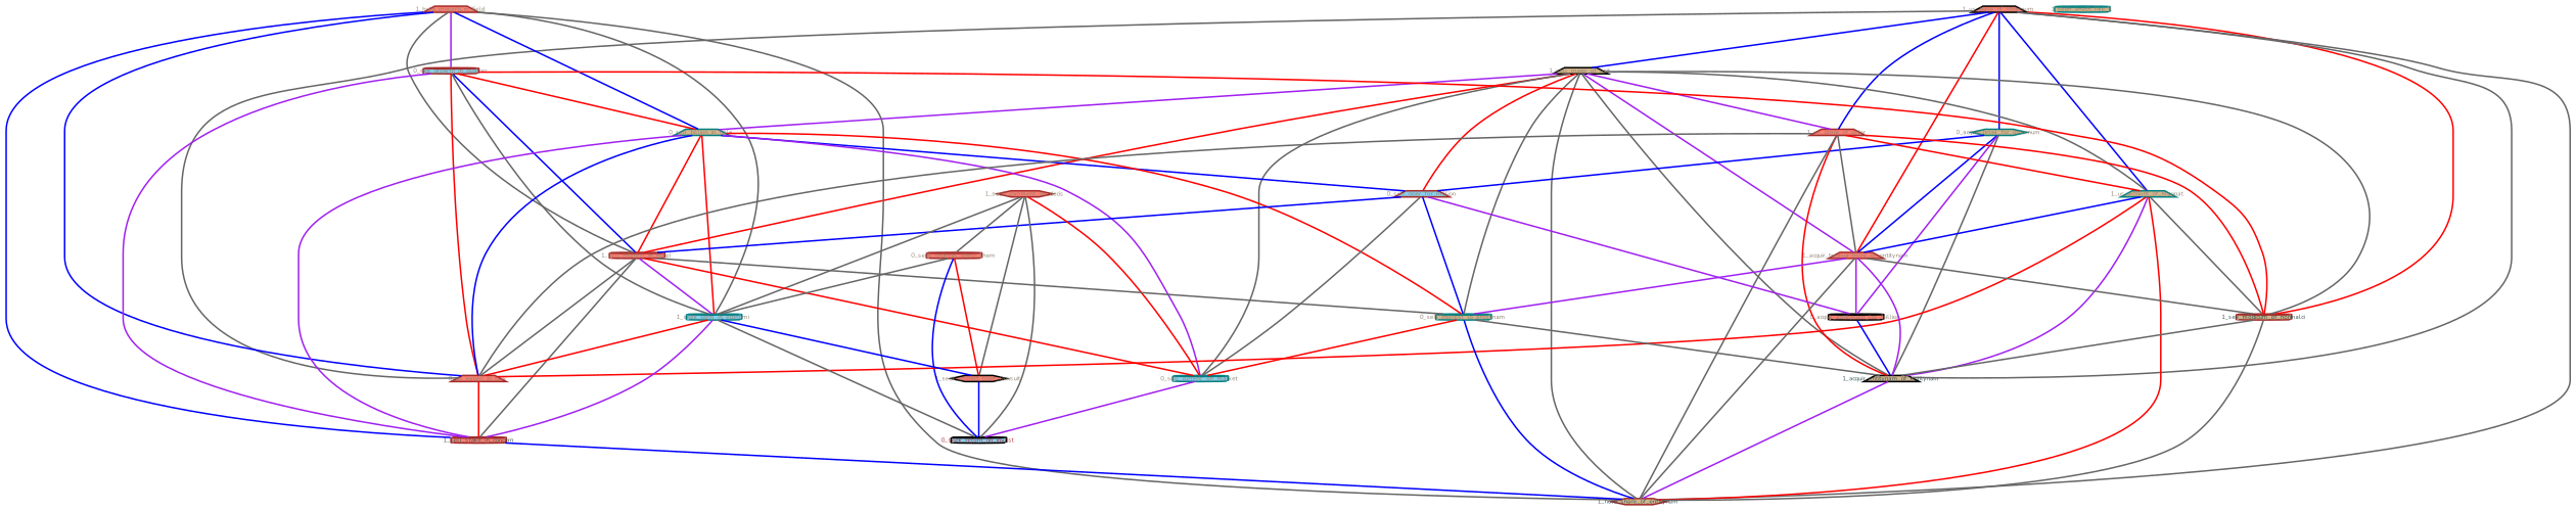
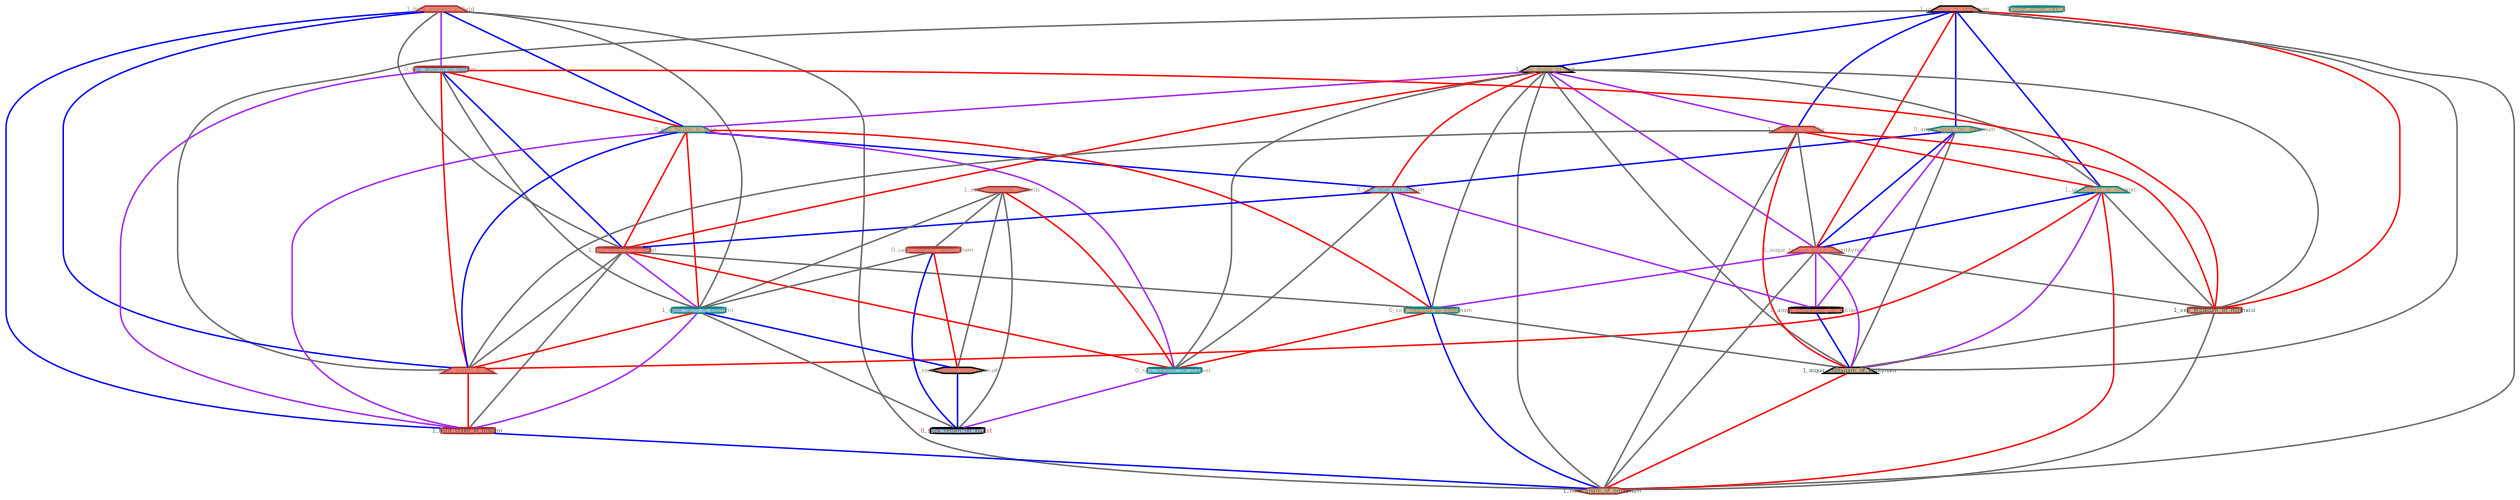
  graph {
    fontname=Nunito
    node [color=brown fillcolor=salmon fixedsize=true fontcolor="#8b7d6b" fontname=Nunito fontsize=4 shape=cylinder style=filled]
    edge [color=gray40 fontname=Nunito w=1]
    "1_us_base_of_othernum " [color=black height=.06 shape=trapezium width=.5]
    "1_sell_major_of_unit " [color=black fillcolor=tan height=.06 shape=trapezium width=.5]
    "0_acquir_retail_for_othernum " [color=teal fillcolor=tan height=.06 shape=hexagon width=.5]
    "1_hold_properti_in_field " [height=.06 shape=trapezium width=.5]
    "1_seen_anyth_like_it " [color=teal fillcolor=tan height=.06 width=.5]
    "0_see_growth_in_quarter " [fillcolor=skyblue height=.06 width=.5]
    "0_sell_billion_in_sale " [color=teal fillcolor=tan height=.06 shape=trapezium width=.5]
    "1_us_proce_of_offer " [height=.06 shape=trapezium width=.5]
    "0_sell_oper_for_million " [fillcolor=skyblue height=.06 shape=trapezium width=.5]
    "1_seek_comment_on_decis " [height=.06 shape=hexagon width=.5]
    "1_sell_interest_in_hotel " [height=.06 width=.5]
    "0_seek_counsel_about_them " [height=.06 width=.5]
    "1_us_account_of_magnat " [color=teal fillcolor=tan height=.06 shape=trapezium width=.5]
    "1_seek_term_in_economi " [color=teal fillcolor=skyblue height=.06 width=.5]
    "1_seek_protect_from_lawsuit " [color=black height=.06 shape=hexagon width=.5]
    "1_acquir_treasur-trove_of_entitynam " [height=.06 shape=trapezium width=.5]
    "0_acquir_entitynam_for_million " [color=black height=.06 width=.5]
    "0_us_experi_in_talk " [height=.06 shape=trapezium width=.5]
    "0_sell_interest_to_entitynam " [color=teal fillcolor=tan height=.06 width=.5]
    "0_sell_currenc_on_market " [color=teal fillcolor=skyblue height=.06 width=.5]
    "0_seek_return_on_invest " [color=black fillcolor=skyblue fontcolor="#b22222" height=.06 width=.5]
    "1_see_modicum_of_normalci " [fillcolor=tan fontcolor="#2f4f4f" height=.06 width=.5]
    "1_acquir_entitynam_of_entitynam " [color=black fillcolor=tan fontcolor="#2f4f4f" height=.06 shape=trapezium width=.5]
    "1_hold_share_of_entitynam " [fillcolor=tan fontcolor="#2f4f4f" height=.06 shape=hexagon width=.5]
-   "1_hold_stake_in_concern " [fontcolor="#2f4f4f" height=.06 width=.5 label="1_sell_stake_in_concern"]
+   "1_hold_stake_in_concern " [fontcolor="#2f4f4f" height=.06 width=.5]
    subgraph sub_1 {
      "1_us_base_of_othernum "
      "1_sell_major_of_unit "
      "0_acquir_retail_for_othernum "
      "1_hold_properti_in_field "
      "1_seen_anyth_like_it "
      "0_see_growth_in_quarter "
      "0_sell_billion_in_sale "
      "1_us_proce_of_offer "
      "0_sell_oper_for_million "
      "1_seek_comment_on_decis "
      "1_sell_interest_in_hotel "
      "0_seek_counsel_about_them "
      "1_us_account_of_magnat "
      "1_seek_term_in_economi "
      "1_seek_protect_from_lawsuit "
      "1_acquir_treasur-trove_of_entitynam "
      "0_acquir_entitynam_for_million "
      "0_us_experi_in_talk "
      "0_sell_interest_to_entitynam "
      "0_sell_currenc_on_market "
    }
    subgraph sub_2 {
      "0_seek_return_on_invest "
    }
    "1_us_base_of_othernum " -- "1_sell_major_of_unit " [color=blue]
    "1_us_base_of_othernum " -- "0_acquir_retail_for_othernum " [color=blue]
    "1_us_base_of_othernum " -- "1_us_proce_of_offer " [color=blue w=2]
    "1_us_base_of_othernum " -- "1_us_account_of_magnat " [color=blue w=2]
    "1_us_base_of_othernum " -- "1_acquir_treasur-trove_of_entitynam " [color=red]
    "1_us_base_of_othernum " -- "0_us_experi_in_talk "
    "1_us_base_of_othernum " -- "1_see_modicum_of_normalci " [color=red]
    "1_us_base_of_othernum " -- "1_acquir_entitynam_of_entitynam "
    "1_us_base_of_othernum " -- "1_hold_share_of_entitynam "
    "1_sell_major_of_unit " -- "0_sell_billion_in_sale " [color=purple]
    "1_sell_major_of_unit " -- "1_us_proce_of_offer " [color=purple]
    "1_sell_major_of_unit " -- "0_sell_oper_for_million " [color=red]
    "1_sell_major_of_unit " -- "1_sell_interest_in_hotel " [color=red]
    "1_sell_major_of_unit " -- "1_us_account_of_magnat "
    "1_sell_major_of_unit " -- "1_acquir_treasur-trove_of_entitynam " [color=purple]
    "1_sell_major_of_unit " -- "0_sell_interest_to_entitynam "
    "1_sell_major_of_unit " -- "0_sell_currenc_on_market "
    "1_sell_major_of_unit " -- "1_see_modicum_of_normalci "
    "1_sell_major_of_unit " -- "1_acquir_entitynam_of_entitynam "
    "1_sell_major_of_unit " -- "1_hold_share_of_entitynam "
    "0_acquir_retail_for_othernum " -- "0_sell_oper_for_million " [color=blue]
    "0_acquir_retail_for_othernum " -- "1_acquir_treasur-trove_of_entitynam " [color=blue]
    "0_acquir_retail_for_othernum " -- "0_acquir_entitynam_for_million " [color=purple w=2]
    "0_acquir_retail_for_othernum " -- "1_acquir_entitynam_of_entitynam "
    "1_hold_properti_in_field " -- "0_see_growth_in_quarter " [color=purple]
    "1_hold_properti_in_field " -- "0_sell_billion_in_sale " [color=blue]
    "1_hold_properti_in_field " -- "1_sell_interest_in_hotel "
    "1_hold_properti_in_field " -- "1_seek_term_in_economi "
    "1_hold_properti_in_field " -- "0_us_experi_in_talk " [color=blue]
    "1_hold_properti_in_field " -- "1_hold_share_of_entitynam "
    "1_hold_properti_in_field " -- "1_hold_stake_in_concern " [color=blue w=2]
    "0_see_growth_in_quarter " -- "0_sell_billion_in_sale " [color=red]
    "0_see_growth_in_quarter " -- "1_sell_interest_in_hotel " [color=blue]
    "0_see_growth_in_quarter " -- "1_seek_term_in_economi "
    "0_see_growth_in_quarter " -- "0_us_experi_in_talk " [color=red]
    "0_see_growth_in_quarter " -- "1_see_modicum_of_normalci " [color=red]
    "0_see_growth_in_quarter " -- "1_hold_stake_in_concern " [color=purple]
    "0_sell_billion_in_sale " -- "0_sell_oper_for_million " [color=blue]
    "0_sell_billion_in_sale " -- "1_sell_interest_in_hotel " [color=red w=2]
    "0_sell_billion_in_sale " -- "1_seek_term_in_economi " [color=red]
    "0_sell_billion_in_sale " -- "0_us_experi_in_talk " [color=blue]
    "0_sell_billion_in_sale " -- "0_sell_interest_to_entitynam " [color=red]
    "0_sell_billion_in_sale " -- "0_sell_currenc_on_market " [color=purple]
    "0_sell_billion_in_sale " -- "1_hold_stake_in_concern " [color=purple]
    "1_us_proce_of_offer " -- "1_us_account_of_magnat " [color=red w=2]
    "1_us_proce_of_offer " -- "1_acquir_treasur-trove_of_entitynam "
    "1_us_proce_of_offer " -- "0_us_experi_in_talk "
    "1_us_proce_of_offer " -- "1_see_modicum_of_normalci " [color=red]
    "1_us_proce_of_offer " -- "1_acquir_entitynam_of_entitynam " [color=red]
    "1_us_proce_of_offer " -- "1_hold_share_of_entitynam "
    "0_sell_oper_for_million " -- "1_sell_interest_in_hotel " [color=blue]
    "0_sell_oper_for_million " -- "0_acquir_entitynam_for_million " [color=purple w=2]
    "0_sell_oper_for_million " -- "0_sell_interest_to_entitynam " [color=blue]
    "0_sell_oper_for_million " -- "0_sell_currenc_on_market "
    "1_seek_comment_on_decis " -- "0_seek_counsel_about_them "
    "1_seek_comment_on_decis " -- "1_seek_term_in_economi "
    "1_seek_comment_on_decis " -- "1_seek_protect_from_lawsuit "
    "1_seek_comment_on_decis " -- "0_sell_currenc_on_market " [color=red]
    "1_seek_comment_on_decis " -- "0_seek_return_on_invest " [w=2]
    "1_sell_interest_in_hotel " -- "1_seek_term_in_economi " [color=purple]
    "1_sell_interest_in_hotel " -- "0_us_experi_in_talk "
    "1_sell_interest_in_hotel " -- "0_sell_interest_to_entitynam " [w=2]
    "1_sell_interest_in_hotel " -- "0_sell_currenc_on_market " [color=red]
    "1_sell_interest_in_hotel " -- "1_hold_stake_in_concern "
    "0_seek_counsel_about_them " -- "1_seek_term_in_economi "
    "0_seek_counsel_about_them " -- "1_seek_protect_from_lawsuit " [color=red]
    "0_seek_counsel_about_them " -- "0_seek_return_on_invest " [color=blue]
    "1_us_account_of_magnat " -- "1_acquir_treasur-trove_of_entitynam " [color=blue]
    "1_us_account_of_magnat " -- "0_us_experi_in_talk " [color=red]
    "1_us_account_of_magnat " -- "1_see_modicum_of_normalci "
    "1_us_account_of_magnat " -- "1_acquir_entitynam_of_entitynam " [color=purple]
    "1_us_account_of_magnat " -- "1_hold_share_of_entitynam " [color=red]
    "1_seek_term_in_economi " -- "1_seek_protect_from_lawsuit " [color=blue]
    "1_seek_term_in_economi " -- "0_us_experi_in_talk " [color=red]
    "1_seek_term_in_economi " -- "0_seek_return_on_invest "
    "1_seek_term_in_economi " -- "1_hold_stake_in_concern " [color=purple]
    "1_seek_protect_from_lawsuit " -- "0_seek_return_on_invest " [color=blue]
    "1_acquir_treasur-trove_of_entitynam " -- "0_acquir_entitynam_for_million " [color=purple]
    "1_acquir_treasur-trove_of_entitynam " -- "0_sell_interest_to_entitynam " [color=purple]
    "1_acquir_treasur-trove_of_entitynam " -- "1_see_modicum_of_normalci "
    "1_acquir_treasur-trove_of_entitynam " -- "1_acquir_entitynam_of_entitynam " [color=purple w=3]
    "1_acquir_treasur-trove_of_entitynam " -- "1_hold_share_of_entitynam " [w=2]
    "0_acquir_entitynam_for_million " -- "1_acquir_entitynam_of_entitynam " [color=blue w=2]
    "0_us_experi_in_talk " -- "1_hold_stake_in_concern " [color=red]
    "0_sell_interest_to_entitynam " -- "0_sell_currenc_on_market " [color=red]
    "0_sell_interest_to_entitynam " -- "1_acquir_entitynam_of_entitynam "
    "0_sell_interest_to_entitynam " -- "1_hold_share_of_entitynam " [color=blue]
    "0_sell_currenc_on_market " -- "0_seek_return_on_invest " [color=purple]
    "1_see_modicum_of_normalci " -- "1_acquir_entitynam_of_entitynam "
    "1_see_modicum_of_normalci " -- "1_hold_share_of_entitynam "
-   "1_acquir_entitynam_of_entitynam " -- "1_hold_share_of_entitynam " [color=purple w=2]
+   "1_acquir_entitynam_of_entitynam " -- "1_hold_share_of_entitynam " [color=red w=2]
    "1_hold_stake_in_concern " -- "1_hold_share_of_entitynam " [color=blue]
  }
